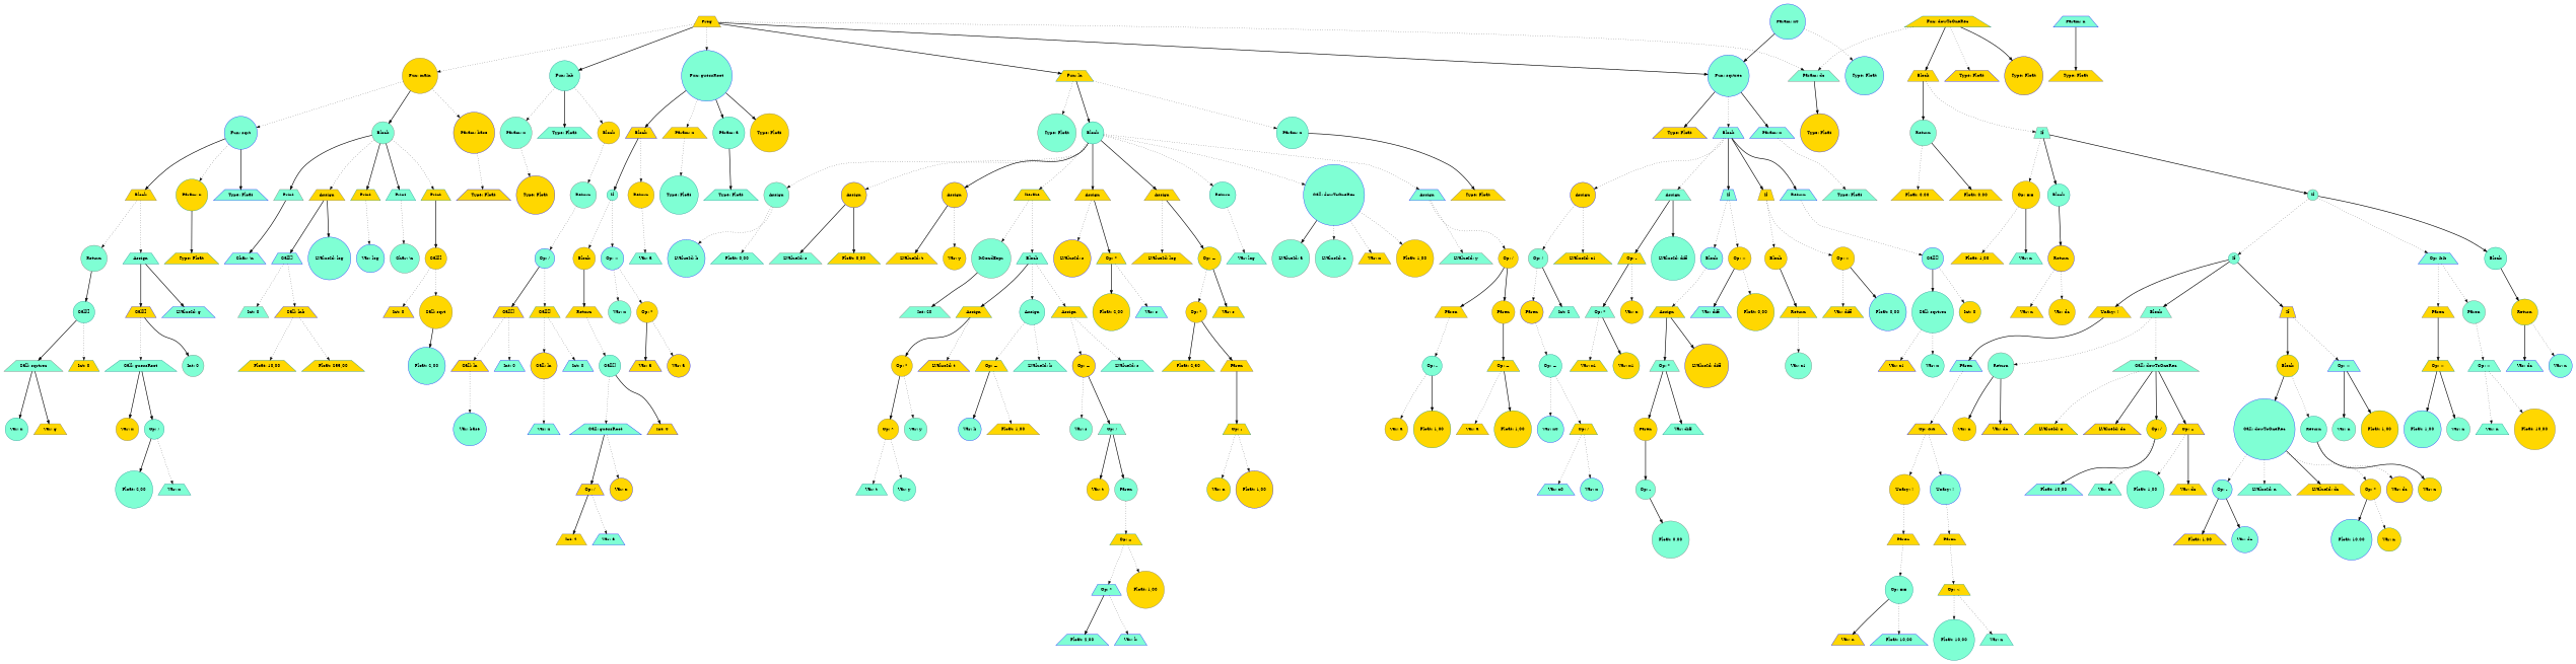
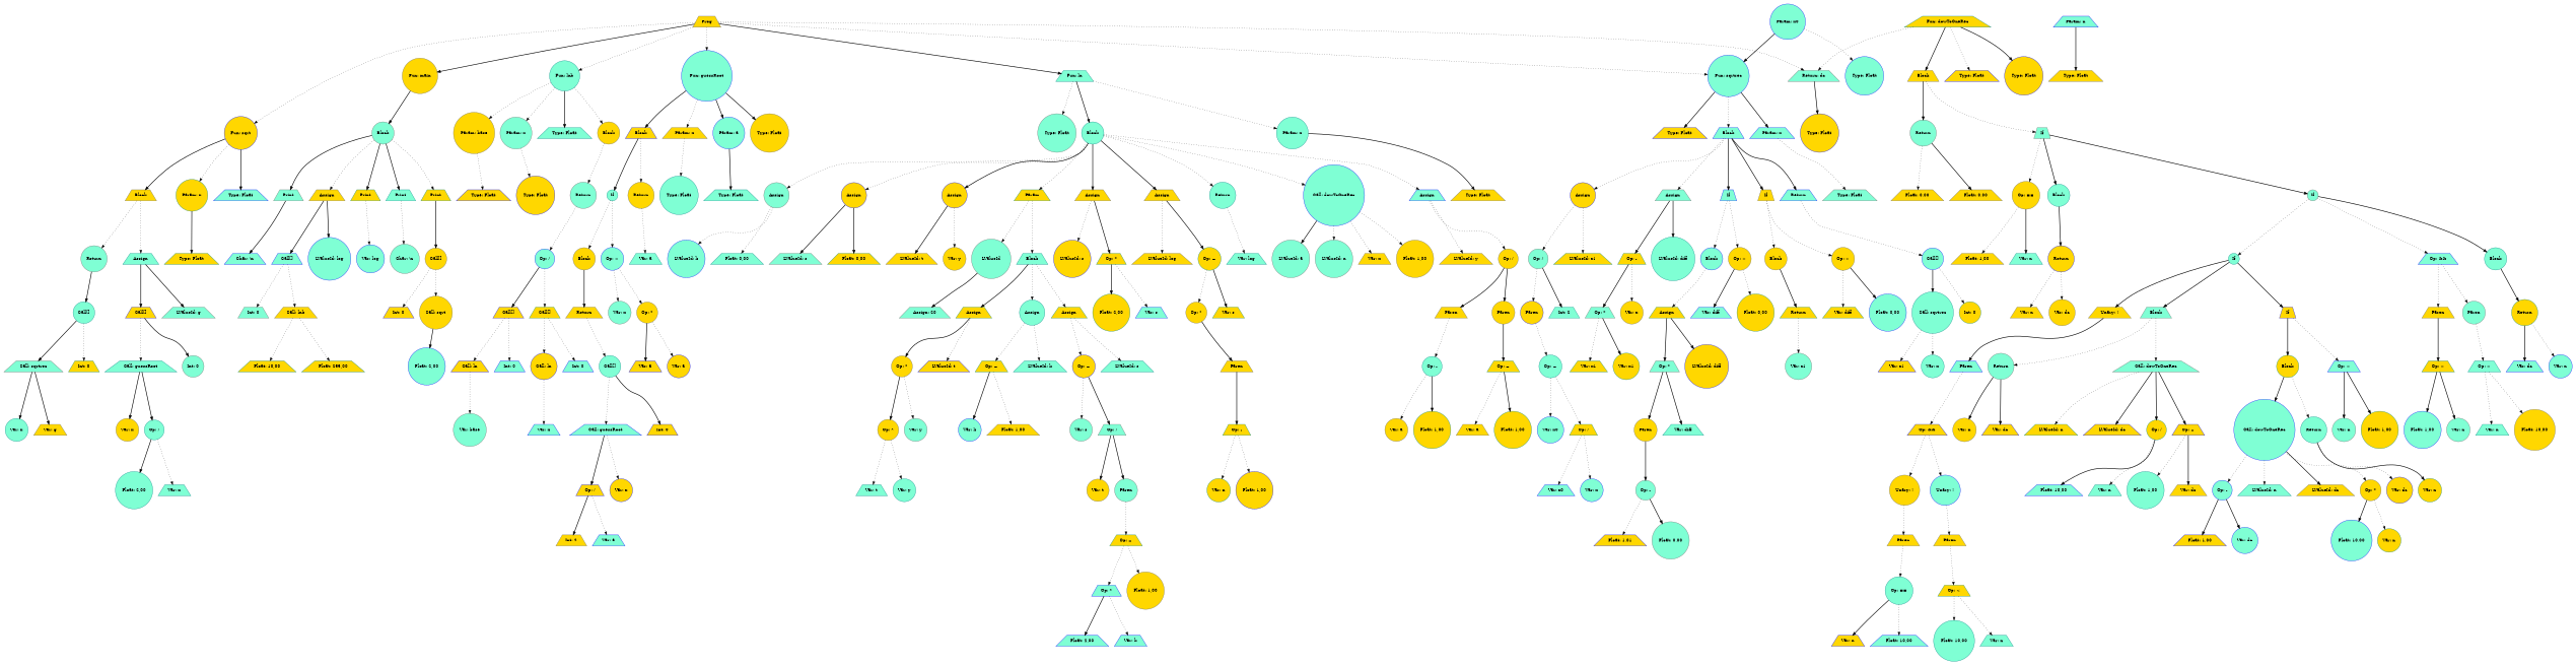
  digraph {
    node [color=gray40 fillcolor=gold shape=trapezium style=filled]
    edge [style=dotted]
    n1 [label=Prog]
    n2 [color=blue fillcolor=aquamarine label="Fun: guessRoot" shape=circle]
-   n3 [color=blue fillcolor=aquamarine label="Fun: sqrt" shape=circle]
+   n3 [color=blue label="Fun: sqrt" shape=circle]
    n4 [color=blue fillcolor=aquamarine label="Fun: sqrtrec" shape=circle]
-   n5 [color=teal label="Fun: ln"]
+   n5 [color=teal fillcolor=aquamarine label="Fun: ln"]
    n6 [color=teal fillcolor=aquamarine label="Fun: lnb" shape=circle]
    n7 [label="Fun: main" shape=circle]
-   n8 [fillcolor=aquamarine label="Param: dc"]
+   n8 [fillcolor=aquamarine label="Return: dc"]
    n9 [label="Param: x"]
-   n10 [color=teal fillcolor=aquamarine label="Param: a" shape=circle]
+   n10 [color=blue fillcolor=aquamarine label="Param: a" shape=circle]
    n11 [label="Type: Float" shape=circle]
    n12 [color=blue label=Block]
    n13 [color=teal label="Param: x" shape=circle]
    n14 [color=blue fillcolor=aquamarine label="Type: Float"]
    n15 [label=Block]
    n16 [color=blue fillcolor=aquamarine label="Param: x"]
    n17 [color=blue label="Type: Float"]
    n18 [color=blue fillcolor=aquamarine label=Block]
    n19 [color=teal fillcolor=aquamarine label="Param: x" shape=circle]
    n20 [fillcolor=aquamarine label="Type: Float" shape=circle]
    n21 [color=teal fillcolor=aquamarine label=Block shape=circle]
    n22 [color=teal label="Fun: dowToOneRec"]
    n23 [color=blue label="Type: Float"]
    n24 [color=blue label="Type: Float" shape=circle]
    n25 [label=Block]
-   n26 [color=blue label="Param: base" shape=circle]
+   n26 [label="Param: base" shape=circle]
    n27 [fillcolor=aquamarine label="Param: x" shape=circle]
    n28 [color=teal fillcolor=aquamarine label="Type: Float"]
    n29 [label=Block shape=circle]
    n30 [fillcolor=aquamarine label=Block shape=circle]
    n31 [color=teal fillcolor=aquamarine label="Type: Float" shape=circle]
    n32 [color=teal fillcolor=aquamarine label="Type: Float"]
    n33 [color=teal fillcolor=aquamarine label=If shape=circle]
    n34 [label=Return shape=circle]
    n35 [color=blue fillcolor=aquamarine label="Op: <" shape=circle]
    n36 [label=Block shape=circle]
    n37 [color=teal fillcolor=aquamarine label="Var: a"]
    n38 [fillcolor=aquamarine label="Var: x" shape=circle]
    n39 [label="Op: *" shape=circle]
    n40 [label=Return]
    n41 [color=blue label="Var: a" shape=circle]
    n42 [color=blue label="Var: a"]
    n43 [color=teal fillcolor=aquamarine label="Call[]" shape=circle]
    n44 [color=blue fillcolor=aquamarine label="Call: guessRoot"]
    n45 [color=blue label="Int: 0"]
    n46 [color=blue label="Var: x" shape=circle]
    n47 [color=blue label="Op: /"]
    n48 [color=blue fillcolor=aquamarine label="Var: a"]
    n49 [label="Int: 2"]
    n50 [color=teal label="Type: Float"]
    n51 [color=teal fillcolor=aquamarine label=Assign]
    n52 [fillcolor=aquamarine label=Return shape=circle]
-   n53 [color=blue fillcolor=aquamarine label="LValueId: g"]
+   n53 [fillcolor=aquamarine label="LValueId: g"]
    n54 [color=blue label="Call[]"]
    n55 [color=teal fillcolor=aquamarine label="Call[]" shape=circle]
    n56 [color=teal fillcolor=aquamarine label="Call: guessRoot"]
    n57 [fillcolor=aquamarine label="Int: 0" shape=circle]
    n58 [label="Var: x" shape=circle]
    n59 [color=teal fillcolor=aquamarine label="Op: /" shape=circle]
    n60 [color=teal fillcolor=aquamarine label="Var: x"]
    n61 [color=teal fillcolor=aquamarine label="Float: 2,00" shape=circle]
    n62 [fillcolor=aquamarine label="Call: sqrtrec"]
    n63 [color=teal label="Int: 0"]
    n64 [color=teal fillcolor=aquamarine label="Var: x" shape=circle]
    n65 [label="Var: g"]
    n66 [fillcolor=aquamarine label="Type: Float"]
    n67 [color=blue fillcolor=aquamarine label="Param: x0" shape=circle]
    n68 [color=blue fillcolor=aquamarine label="Type: Float" shape=circle]
    n69 [color=blue label=Assign shape=circle]
    n70 [fillcolor=aquamarine label=Assign]
    n71 [color=blue fillcolor=aquamarine label=If]
    n72 [label=If]
    n73 [color=blue fillcolor=aquamarine label=Return]
    n74 [color=teal label="LValueId: x1"]
    n75 [fillcolor=aquamarine label="Op: /" shape=circle]
    n76 [color=teal fillcolor=aquamarine label="LValueId: diff" shape=circle]
    n77 [color=teal label="Op: -"]
    n78 [label="Op: <" shape=circle]
    n79 [color=blue fillcolor=aquamarine label=Block shape=circle]
    n80 [label="Op: <" shape=circle]
    n81 [label=Block shape=circle]
    n82 [color=blue fillcolor=aquamarine label="Call[]" shape=circle]
    n83 [color=blue label=Paren shape=circle]
    n84 [color=teal fillcolor=aquamarine label="Int: 2"]
    n85 [color=teal fillcolor=aquamarine label="Op: +" shape=circle]
    n86 [color=blue fillcolor=aquamarine label="Var: x0" shape=circle]
    n87 [color=teal label="Op: /"]
    n88 [color=blue fillcolor=aquamarine label="Var: x" shape=circle]
    n89 [color=blue fillcolor=aquamarine label="Var: x0"]
    n90 [fillcolor=aquamarine label="Op: *"]
    n91 [label="Var: x" shape=circle]
    n92 [color=teal label="Var: x1" shape=circle]
    n93 [color=teal label="Var: x1"]
    n94 [color=blue fillcolor=aquamarine label="Var: diff"]
    n95 [color=teal label="Float: 0,00" shape=circle]
    n96 [color=teal label=Assign]
    n97 [color=blue label="LValueId: diff" shape=circle]
    n98 [fillcolor=aquamarine label="Op: *"]
    n99 [label=Paren shape=circle]
    n100 [color=teal fillcolor=aquamarine label="Var: diff"]
    n101 [fillcolor=aquamarine label="Op: -" shape=circle]
    n102 [fillcolor=aquamarine label="Float: 0,00" shape=circle]
+   n103 [color=blue label="Float: 1,01"]
    n104 [color=teal label="Var: diff"]
    n105 [color=blue fillcolor=aquamarine label="Float: 0,00" shape=circle]
    n106 [color=teal label=Return]
    n107 [fillcolor=aquamarine label="Var: x1" shape=circle]
    n108 [color=teal fillcolor=aquamarine label="Call: sqrtrec" shape=circle]
    n109 [color=teal label="Int: 0" shape=circle]
    n110 [color=teal fillcolor=aquamarine label="Var: x" shape=circle]
    n111 [color=blue label="Var: x1"]
    n112 [label="Type: Float"]
    n113 [color=blue fillcolor=aquamarine label="Call: dowToOneRec" shape=circle]
    n114 [color=blue fillcolor=aquamarine label=Assign]
    n115 [fillcolor=aquamarine label=Assign shape=circle]
    n116 [color=blue label=Assign shape=circle]
    n117 [color=blue label=Assign shape=circle]
-   n118 [color=teal label=Iterate]
+   n118 [color=teal label=Param]
    n119 [label=Assign]
    n120 [label=Assign]
    n121 [color=teal fillcolor=aquamarine label=Return shape=circle]
    n122 [label="Var: x"]
    n123 [label="Float: 1,00" shape=circle]
    n124 [fillcolor=aquamarine label="LValueId: a" shape=circle]
    n125 [fillcolor=aquamarine label="LValueId: n" shape=circle]
-   n126 [fillcolor=aquamarine label="LValueId: y"]
+   n126 [label="LValueId: y"]
    n127 [label="Op: /" shape=circle]
    n128 [color=blue fillcolor=aquamarine label="LValueId: k" shape=circle]
    n129 [color=teal fillcolor=aquamarine label="Float: 0,00"]
    n130 [fillcolor=aquamarine label="LValueId: s"]
    n131 [color=teal label="Float: 0,00"]
    n132 [label="LValueId: t"]
    n133 [label="Var: y" shape=circle]
-   n134 [fillcolor=aquamarine label=ItCondExpr shape=circle]
+   n134 [fillcolor=aquamarine label=LValueId shape=circle]
    n135 [color=teal fillcolor=aquamarine label=Block]
    n136 [color=blue label="LValueId: s" shape=circle]
    n137 [color=teal label="Op: *"]
    n138 [label="LValueId: log"]
    n139 [color=teal label="Op: +" shape=circle]
    n140 [color=teal fillcolor=aquamarine label="Var: log"]
    n141 [label=Paren]
    n142 [label=Paren shape=circle]
    n143 [color=teal fillcolor=aquamarine label="Op: -" shape=circle]
    n144 [color=teal label="Op: +"]
    n145 [label="Var: a" shape=circle]
    n146 [color=teal label="Float: 1,00" shape=circle]
    n147 [label="Var: a"]
    n148 [color=teal label="Float: 1,00" shape=circle]
-   n149 [fillcolor=aquamarine label="Int: 20"]
+   n149 [fillcolor=aquamarine label="Assign: 20"]
    n150 [color=teal label=Assign]
    n151 [color=teal label=Assign]
    n152 [color=teal fillcolor=aquamarine label=Assign shape=circle]
    n153 [color=teal fillcolor=aquamarine label="LValueId: s"]
    n154 [color=blue label="Op: +" shape=circle]
    n155 [color=blue label="LValueId: t"]
    n156 [label="Op: *" shape=circle]
    n157 [color=teal fillcolor=aquamarine label="LValueId: k"]
    n158 [color=teal label="Op: +"]
    n159 [fillcolor=aquamarine label="Var: s" shape=circle]
    n160 [fillcolor=aquamarine label="Op: /"]
    n161 [label="Var: t" shape=circle]
    n162 [fillcolor=aquamarine label=Paren shape=circle]
    n163 [color=teal label="Op: +"]
    n164 [color=blue fillcolor=aquamarine label="Op: *"]
    n165 [label="Float: 1,00" shape=circle]
    n166 [color=blue fillcolor=aquamarine label="Float: 2,00"]
    n167 [color=blue fillcolor=aquamarine label="Var: k"]
    n168 [label="Op: *" shape=circle]
    n169 [fillcolor=aquamarine label="Var: y" shape=circle]
    n170 [color=teal fillcolor=aquamarine label="Var: t"]
    n171 [color=teal fillcolor=aquamarine label="Var: y" shape=circle]
    n172 [color=blue fillcolor=aquamarine label="Var: k" shape=circle]
    n173 [label="Float: 1,00"]
    n174 [color=teal label="Float: 2,00" shape=circle]
    n175 [color=blue fillcolor=aquamarine label="Var: s"]
    n176 [label="Op: *" shape=circle]
    n177 [color=teal label="Var: s"]
    n178 [label=Paren]
-   n179 [color=teal label="Float: 2,30"]
    n180 [color=teal label="Op: -"]
    n181 [color=teal label="Var: n" shape=circle]
    n182 [color=blue label="Float: 1,00" shape=circle]
    n183 [color=blue fillcolor=aquamarine label="Param: n"]
    n184 [label="Type: Float"]
    n185 [color=blue label="Type: Float" shape=circle]
    n186 [fillcolor=aquamarine label=If]
    n187 [fillcolor=aquamarine label=Return shape=circle]
    n188 [label="Op: ==" shape=circle]
    n189 [color=teal fillcolor=aquamarine label=Block shape=circle]
    n190 [fillcolor=aquamarine label=If shape=circle]
    n191 [label="Float: 0,00"]
    n192 [label="Float: 0,00"]
    n193 [color=teal fillcolor=aquamarine label="Var: n"]
    n194 [label="Float: 1,00"]
    n195 [color=blue label=Return shape=circle]
    n196 [color=blue fillcolor=aquamarine label="Op: &&"]
    n197 [color=teal fillcolor=aquamarine label=Block shape=circle]
    n198 [color=teal fillcolor=aquamarine label=If shape=circle]
    n199 [label="Var: n"]
    n200 [label="Var: dc" shape=circle]
    n201 [label=Paren]
    n202 [fillcolor=aquamarine label=Paren shape=circle]
    n203 [color=teal label=Return shape=circle]
    n204 [label="Unary: !"]
    n205 [fillcolor=aquamarine label=Block]
    n206 [color=blue label=If]
    n207 [color=teal label="Op: <"]
    n208 [color=teal fillcolor=aquamarine label="Op: <"]
    n209 [color=blue fillcolor=aquamarine label="Float: 1,00" shape=circle]
    n210 [fillcolor=aquamarine label="Var: n" shape=circle]
    n211 [color=teal fillcolor=aquamarine label="Var: n"]
    n212 [label="Float: 10,00" shape=circle]
    n213 [color=blue fillcolor=aquamarine label="Var: n" shape=circle]
    n214 [color=blue fillcolor=aquamarine label="Var: dc"]
    n215 [color=blue fillcolor=aquamarine label=Paren]
    n216 [fillcolor=aquamarine label="Call: dowToOneRec"]
    n217 [fillcolor=aquamarine label=Return shape=circle]
    n218 [color=blue fillcolor=aquamarine label="Op: <"]
    n219 [color=teal label=Block shape=circle]
    n220 [color=blue label="Op: &&"]
    n221 [color=blue fillcolor=aquamarine label="Unary: !" shape=circle]
    n222 [label="Unary: !" shape=circle]
    n223 [label=Paren]
    n224 [label=Paren]
    n225 [color=teal label="Op: <"]
    n226 [color=teal fillcolor=aquamarine label="Float: 10,00" shape=circle]
    n227 [color=teal fillcolor=aquamarine label="Var: n"]
    n228 [color=teal fillcolor=aquamarine label="Op: ==" shape=circle]
    n229 [color=blue label="Var: n"]
    n230 [color=blue fillcolor=aquamarine label="Float: 10,00"]
    n231 [color=teal label="Op: /" shape=circle]
    n232 [color=blue label="Op: +"]
    n233 [color=teal label="LValueId: n"]
    n234 [color=blue label="LValueId: dc"]
    n235 [label="Var: n" shape=circle]
    n236 [color=blue label="Var: dc"]
    n237 [color=teal fillcolor=aquamarine label="Var: n"]
    n238 [color=blue fillcolor=aquamarine label="Float: 10,00"]
    n239 [label="Var: dc"]
    n240 [color=teal fillcolor=aquamarine label="Float: 1,00" shape=circle]
    n241 [fillcolor=aquamarine label="Var: n" shape=circle]
    n242 [color=teal label="Float: 1,00" shape=circle]
    n243 [color=blue fillcolor=aquamarine label="Call: dowToOneRec" shape=circle]
    n244 [color=teal fillcolor=aquamarine label=Return shape=circle]
    n245 [label="Op: *" shape=circle]
    n246 [color=blue fillcolor=aquamarine label="Op: -" shape=circle]
    n247 [color=teal fillcolor=aquamarine label="LValueId: n"]
    n248 [label="LValueId: dc"]
    n249 [color=teal label="Var: n" shape=circle]
    n250 [color=blue label="Var: dc" shape=circle]
    n251 [color=teal label="Var: n" shape=circle]
    n252 [color=blue fillcolor=aquamarine label="Float: 10,00" shape=circle]
    n253 [color=blue fillcolor=aquamarine label="Var: dc" shape=circle]
    n254 [color=blue label="Float: 1,00"]
    n255 [color=blue label="Type: Float"]
    n256 [color=blue label="Type: Float" shape=circle]
    n257 [fillcolor=aquamarine label=Return shape=circle]
    n258 [color=blue fillcolor=aquamarine label="Op: /" shape=circle]
    n259 [color=teal label="Call[]"]
    n260 [color=blue label="Call[]"]
    n261 [color=blue label="Call: ln" shape=circle]
    n262 [color=blue fillcolor=aquamarine label="Int: 0"]
    n263 [color=blue label="Call: ln"]
    n264 [color=blue fillcolor=aquamarine label="Int: 0"]
    n265 [color=blue fillcolor=aquamarine label="Var: x"]
-   n266 [color=blue fillcolor=aquamarine label="Var: base" shape=circle]
+   n266 [fillcolor=aquamarine label="Var: base" shape=circle]
    n267 [label=Assign]
    n268 [color=teal label=Print]
    n269 [color=teal fillcolor=aquamarine label=Print]
    n270 [color=teal label=Print]
    n271 [fillcolor=aquamarine label=Print]
    n272 [color=blue fillcolor=aquamarine label="LValueId: log" shape=circle]
    n273 [color=blue fillcolor=aquamarine label="Call[]"]
    n274 [color=blue fillcolor=aquamarine label="Var: log" shape=circle]
    n275 [fillcolor=aquamarine label="Char: \\n" shape=circle]
    n276 [label="Call[]" shape=circle]
    n277 [color=blue fillcolor=aquamarine label="Char: \\n"]
-   n278 [color=blue label="Call: lnb"]
+   n278 [label="Call: lnb"]
    n279 [fillcolor=aquamarine label="Int: 0"]
    n280 [color=teal label="Float: 10,00"]
    n281 [color=teal label="Float: 255,00"]
    n282 [label="Call: sqrt" shape=circle]
    n283 [color=blue label="Int: 0"]
    n284 [color=blue fillcolor=aquamarine label="Float: 2,00" shape=circle]
    n1 -> n2
-   n7 -> n3
-   n1 -> n4 [style=bold]
+   n1 -> n3
+   n1 -> n4
    n1 -> n5 [style=bold]
-   n1 -> n6 [style=bold]
-   n1 -> n7
+   n1 -> n6
+   n1 -> n7 [style=bold]
    n1 -> n8
    n2 -> n9
    n2 -> n10 [style=bold]
    n2 -> n11 [style=bold]
    n2 -> n12 [style=bold]
    n3 -> n13
    n3 -> n14 [style=bold]
    n3 -> n15 [style=bold]
    n4 -> n16 [style=bold]
    n4 -> n17 [style=bold]
    n4 -> n18
    n5 -> n19
    n5 -> n20
    n5 -> n21 [style=bold]
-   n7 -> n26
+   n6 -> n26
    n6 -> n27
    n6 -> n28 [style=bold]
    n6 -> n29
    n7 -> n30 [style=bold]
    n8 -> n185 [style=bold]
    n9 -> n31
    n10 -> n32 [style=bold]
    n12 -> n33 [style=bold]
    n12 -> n34
    n13 -> n50 [style=bold]
    n15 -> n51
    n15 -> n52
    n16 -> n66
    n18 -> n69
    n18 -> n70
    n18 -> n71 [style=bold]
    n18 -> n72 [style=bold]
    n18 -> n73 [style=bold]
    n19 -> n112 [style=bold]
    n21 -> n113
    n21 -> n114
    n21 -> n115
    n21 -> n116
    n21 -> n117 [style=bold]
    n21 -> n118
    n21 -> n119 [style=bold]
    n21 -> n120 [style=bold]
    n21 -> n121
    n22 -> n8
    n22 -> n23
    n22 -> n24 [style=bold]
    n22 -> n25 [style=bold]
    n25 -> n186
    n25 -> n187 [style=bold]
    n26 -> n255
    n27 -> n256
    n29 -> n257
    n30 -> n267
    n30 -> n268 [style=bold]
    n30 -> n269 [style=bold]
    n30 -> n270
    n30 -> n271 [style=bold]
    n33 -> n35
    n33 -> n36
    n34 -> n37
    n35 -> n38
    n35 -> n39
    n36 -> n40 [style=bold]
    n39 -> n41
    n39 -> n42 [style=bold]
    n40 -> n43
    n43 -> n44
    n43 -> n45 [style=bold]
    n44 -> n46
    n44 -> n47 [style=bold]
    n47 -> n48
    n47 -> n49 [style=bold]
    n51 -> n53 [style=bold]
    n51 -> n54 [style=bold]
    n52 -> n55 [style=bold]
    n54 -> n56
    n54 -> n57 [style=bold]
    n55 -> n62 [style=bold]
    n55 -> n63
    n56 -> n58 [style=bold]
    n56 -> n59 [style=bold]
    n59 -> n60
    n59 -> n61 [style=bold]
    n62 -> n64 [style=bold]
    n62 -> n65 [style=bold]
    n67 -> n4 [style=bold]
    n67 -> n68
    n69 -> n74
    n69 -> n75
    n70 -> n76 [style=bold]
    n70 -> n77 [style=bold]
    n71 -> n78
    n71 -> n79
    n72 -> n80
    n72 -> n81
    n73 -> n82
    n75 -> n83
    n75 -> n84 [style=bold]
    n77 -> n90 [style=bold]
    n77 -> n91
    n78 -> n94 [style=bold]
    n78 -> n95
    n79 -> n96
    n80 -> n104
    n80 -> n105 [style=bold]
    n81 -> n106 [style=bold]
    n82 -> n108 [style=bold]
    n82 -> n109
    n83 -> n85
    n85 -> n86
    n85 -> n87
    n87 -> n88
    n87 -> n89
    n90 -> n92 [style=bold]
    n90 -> n93
    n96 -> n97 [style=bold]
    n96 -> n98 [style=bold]
    n98 -> n99 [style=bold]
    n98 -> n100 [style=bold]
    n99 -> n101 [style=bold]
    n101 -> n102 [style=bold]
+   n101 -> n103
    n106 -> n107
    n108 -> n110
    n108 -> n111
    n113 -> n122
    n113 -> n123
    n113 -> n124 [style=bold]
    n113 -> n125
    n114 -> n126
    n114 -> n127
    n115 -> n128
    n115 -> n129
    n116 -> n130 [style=bold]
    n116 -> n131 [style=bold]
    n117 -> n132 [style=bold]
    n117 -> n133
    n118 -> n134
    n118 -> n135
    n119 -> n136
    n119 -> n137 [style=bold]
    n120 -> n138
    n120 -> n139 [style=bold]
    n121 -> n140
    n127 -> n141 [style=bold]
    n127 -> n142 [style=bold]
    n134 -> n149 [style=bold]
    n135 -> n150
    n135 -> n151 [style=bold]
    n135 -> n152
    n137 -> n174 [style=bold]
    n137 -> n175
    n139 -> n176
    n139 -> n177 [style=bold]
    n141 -> n143
    n142 -> n144 [style=bold]
    n143 -> n145
    n143 -> n146 [style=bold]
    n144 -> n147
    n144 -> n148 [style=bold]
    n150 -> n153
    n150 -> n154
    n151 -> n155
    n151 -> n156 [style=bold]
    n152 -> n157
    n152 -> n158
    n154 -> n159
    n154 -> n160 [style=bold]
    n156 -> n168 [style=bold]
    n156 -> n169
    n158 -> n172 [style=bold]
    n158 -> n173
    n160 -> n161 [style=bold]
    n160 -> n162 [style=bold]
    n162 -> n163
    n163 -> n164
    n163 -> n165
    n164 -> n166 [style=bold]
    n164 -> n167
    n168 -> n170
    n168 -> n171
    n176 -> n178 [style=bold]
-   n176 -> n179 [style=bold]
    n178 -> n180 [style=bold]
    n180 -> n181
    n180 -> n182
    n183 -> n184 [style=bold]
    n186 -> n188
    n186 -> n189 [style=bold]
    n186 -> n190 [style=bold]
    n187 -> n191 [style=bold]
    n187 -> n192
    n188 -> n193 [style=bold]
    n188 -> n194
    n189 -> n195 [style=bold]
    n190 -> n196
    n190 -> n197 [style=bold]
    n190 -> n198
    n195 -> n199
    n195 -> n200
    n196 -> n201
    n196 -> n202
    n197 -> n203 [style=bold]
    n198 -> n204 [style=bold]
    n198 -> n205 [style=bold]
    n198 -> n206 [style=bold]
    n201 -> n207 [style=bold]
    n202 -> n208
    n203 -> n213
    n203 -> n214 [style=bold]
    n204 -> n215 [style=bold]
    n205 -> n216
    n205 -> n217
    n206 -> n218
    n206 -> n219 [style=bold]
    n207 -> n209 [style=bold]
    n207 -> n210 [style=bold]
    n208 -> n211
    n208 -> n212
    n215 -> n220
    n216 -> n231 [style=bold]
    n216 -> n232 [style=bold]
    n216 -> n233
    n216 -> n234 [style=bold]
    n217 -> n235 [style=bold]
    n217 -> n236 [style=bold]
    n218 -> n241 [style=bold]
    n218 -> n242 [style=bold]
    n219 -> n243 [style=bold]
    n219 -> n244
    n220 -> n221
    n220 -> n222
    n221 -> n223
    n222 -> n224
    n223 -> n225
    n224 -> n228
    n225 -> n226
    n225 -> n227
    n228 -> n229 [style=bold]
    n228 -> n230
    n231 -> n237
    n231 -> n238 [style=bold]
    n232 -> n239 [style=bold]
    n232 -> n240
    n243 -> n245
    n243 -> n246
    n243 -> n247
    n243 -> n248 [style=bold]
    n244 -> n249 [style=bold]
    n244 -> n250
    n245 -> n251
    n245 -> n252 [style=bold]
    n246 -> n253 [style=bold]
    n246 -> n254 [style=bold]
    n257 -> n258
    n258 -> n259
    n258 -> n260 [style=bold]
    n259 -> n261
    n259 -> n262
    n260 -> n263
    n260 -> n264
    n261 -> n265
    n263 -> n266
    n267 -> n272 [style=bold]
    n267 -> n273 [style=bold]
    n268 -> n274
    n269 -> n275
    n270 -> n276 [style=bold]
    n271 -> n277 [style=bold]
    n273 -> n278
    n273 -> n279
    n276 -> n282
    n276 -> n283
    n278 -> n280
    n278 -> n281
    n282 -> n284 [style=bold]
  }
